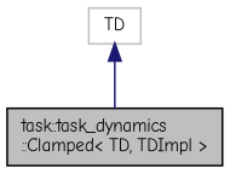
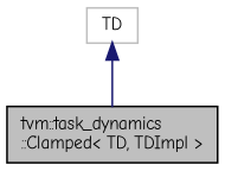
  digraph {
    fontname="Comic Neue"
    node [fontname="Comic Neue" fontsize=10 shape=record style=filled]
-   n1 [color=black fillcolor=grey75 fontcolor=black height=0.2 label="task::task_dynamics\l::Clamped\< TD, TDImpl \>" width=0.4]
+   n1 [color=black fillcolor=grey75 fontcolor=black height=0.2 label="tvm::task_dynamics\l::Clamped\< TD, TDImpl \>" width=0.4]
    n2 [color=grey75 fillcolor=white height=0.2 label=TD width=0.4]
    n2 -> n1 [color=midnightblue dir=back fontname="Comic Neue" fontsize=10 labelfontname=Helvetica labelfontsize=10 style=solid]
  }
